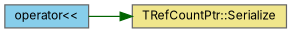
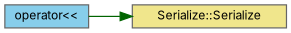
  digraph {
    rankdir=RL
    fontname=Inter
    node [fontname=Inter fontsize=10 shape=box style=filled]
-   n1 [color=gray40 fillcolor=khaki fontcolor=black height=0.2 label="TRefCountPtr::Serialize" width=0.4]
+   n1 [color=gray40 fillcolor=khaki fontcolor=black height=0.2 label="Serialize::Serialize" width=0.4]
    n2 [color=grey40 fillcolor=skyblue height=0.2 label="operator\<\<" width=0.4]
    n1 -> n2 [color=darkgreen dir=back fontname=Inter fontsize=10 labelfontname=Helvetica labelfontsize=10 style=solid]
  }
